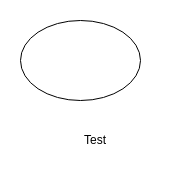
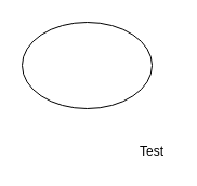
  <mxCell id="0" />
  <mxCell id="1" parent="0" />
  <mxCell id="2" value="" style="ellipse;whiteSpace=wrap;html=1;" vertex="1" parent="1"><mxGeometry x="20" y="20" width="120" height="80" as="geometry" /></mxCell>
- <mxCell id="3" value="Test" style="text;html=1;strokeColor=none;fillColor=none;align=center;verticalAlign=middle;whiteSpace=wrap;rounded=0;" vertex="1" parent="1"><mxGeometry x="75" y="130" width="40" height="20" as="geometry" /></mxCell>
+ <mxCell id="3" value="Test" style="text;html=1;strokeColor=none;fillColor=none;align=center;verticalAlign=middle;whiteSpace=wrap;rounded=0;" vertex="1" parent="1"><mxGeometry x="120" y="130" width="40" height="20" as="geometry" /></mxCell>
